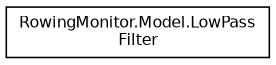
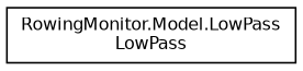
  digraph {
    rankdir=LR
-   n1 [color=black fillcolor=white fontname=Helvetica fontsize=10 height=0.2 label="RowingMonitor.Model.LowPass\lFilter" shape=record style=filled width=0.4]
+   n1 [color=black fillcolor=white fontname=Helvetica fontsize=10 height=0.2 label="RowingMonitor.Model.LowPass\lLowPass" shape=record style=filled width=0.4]
  }
